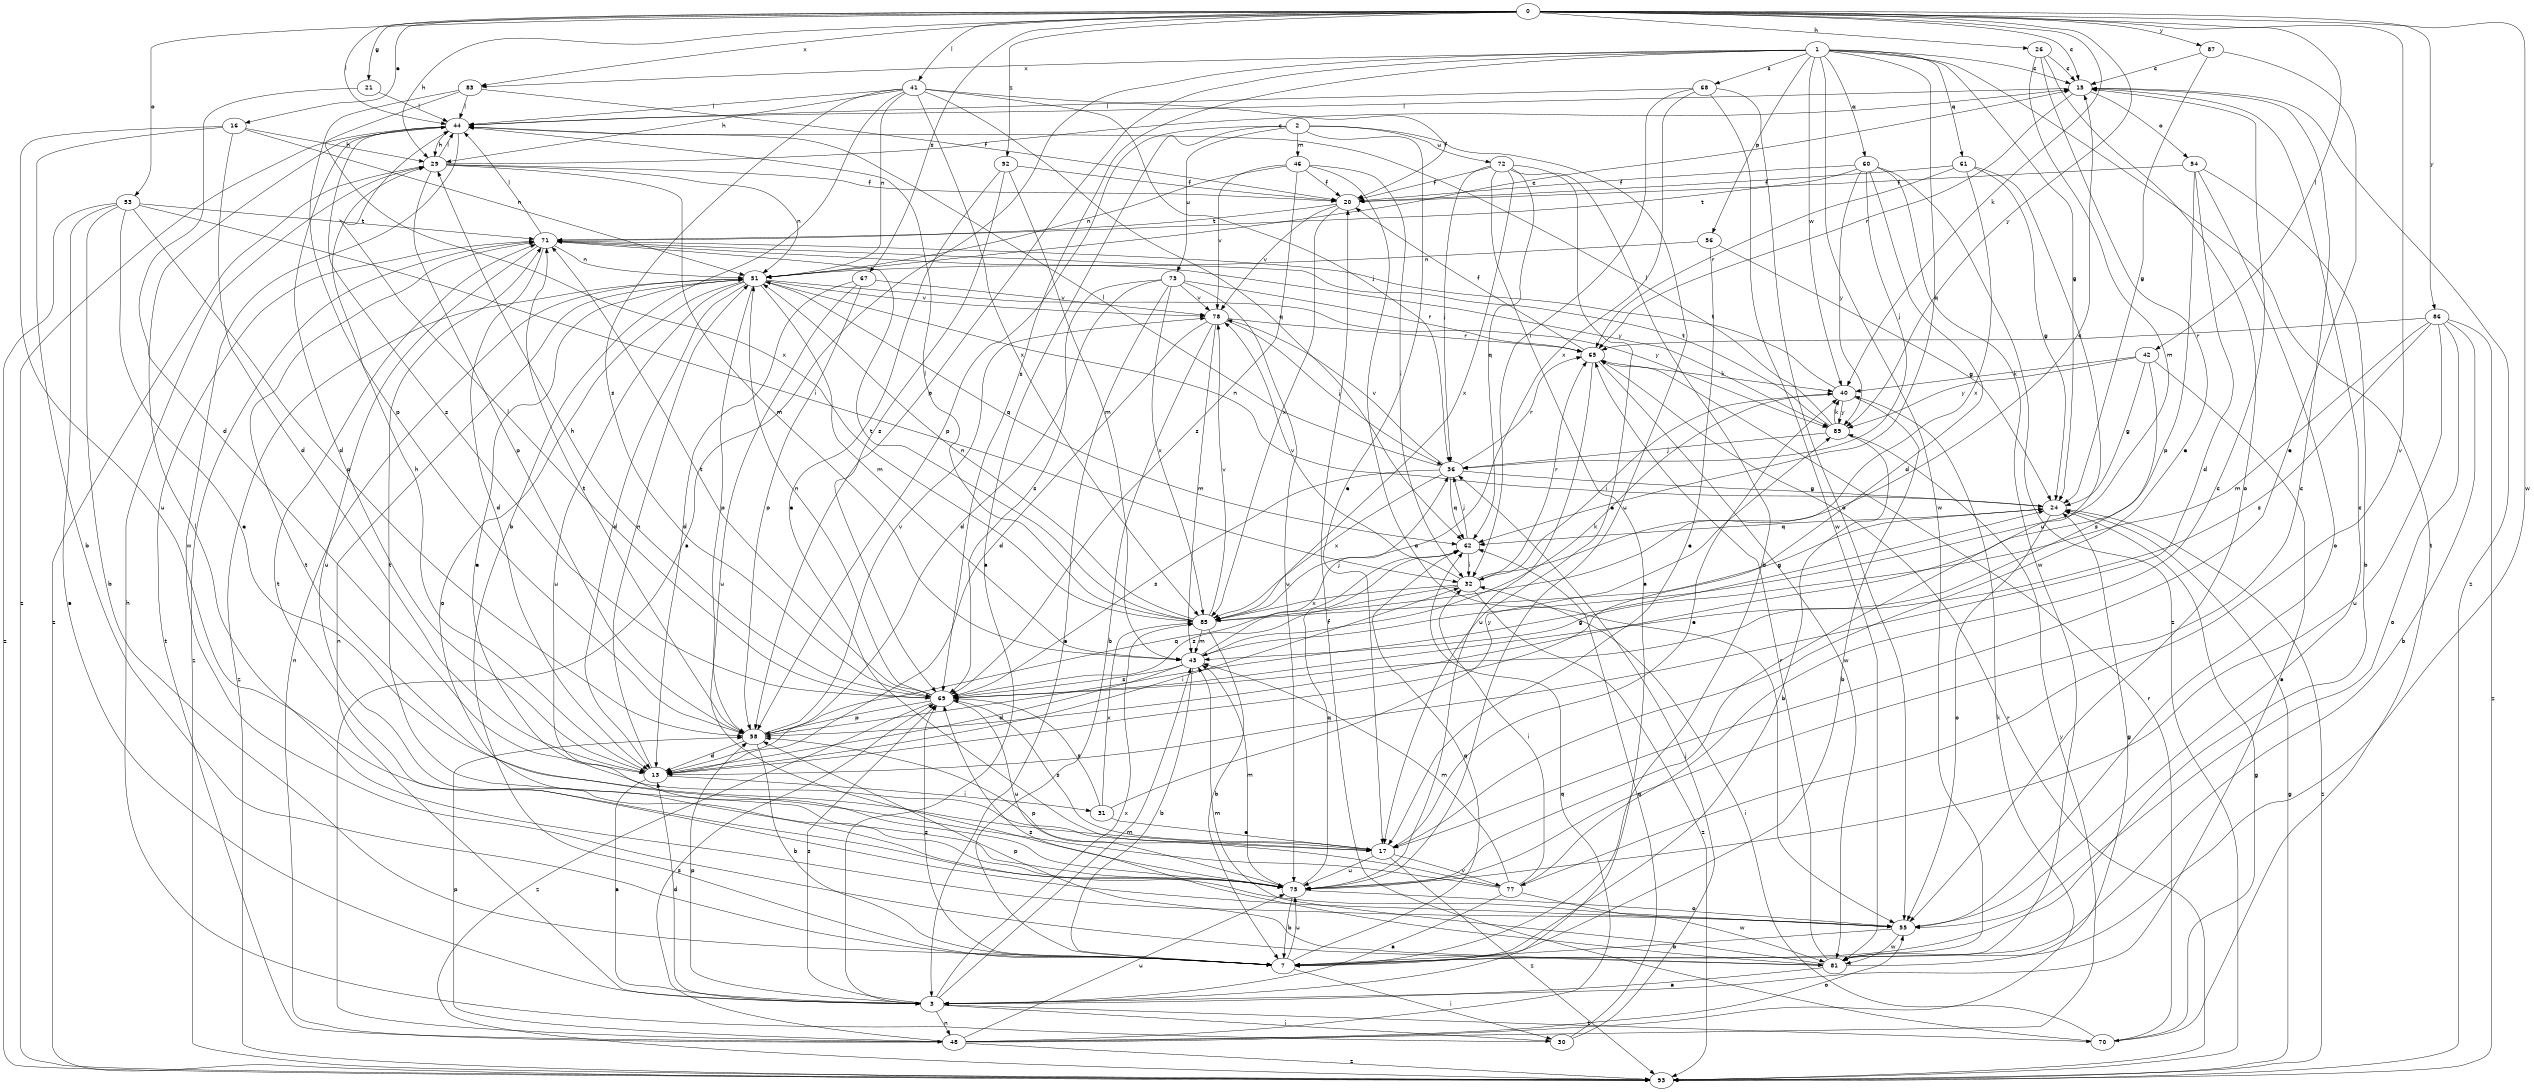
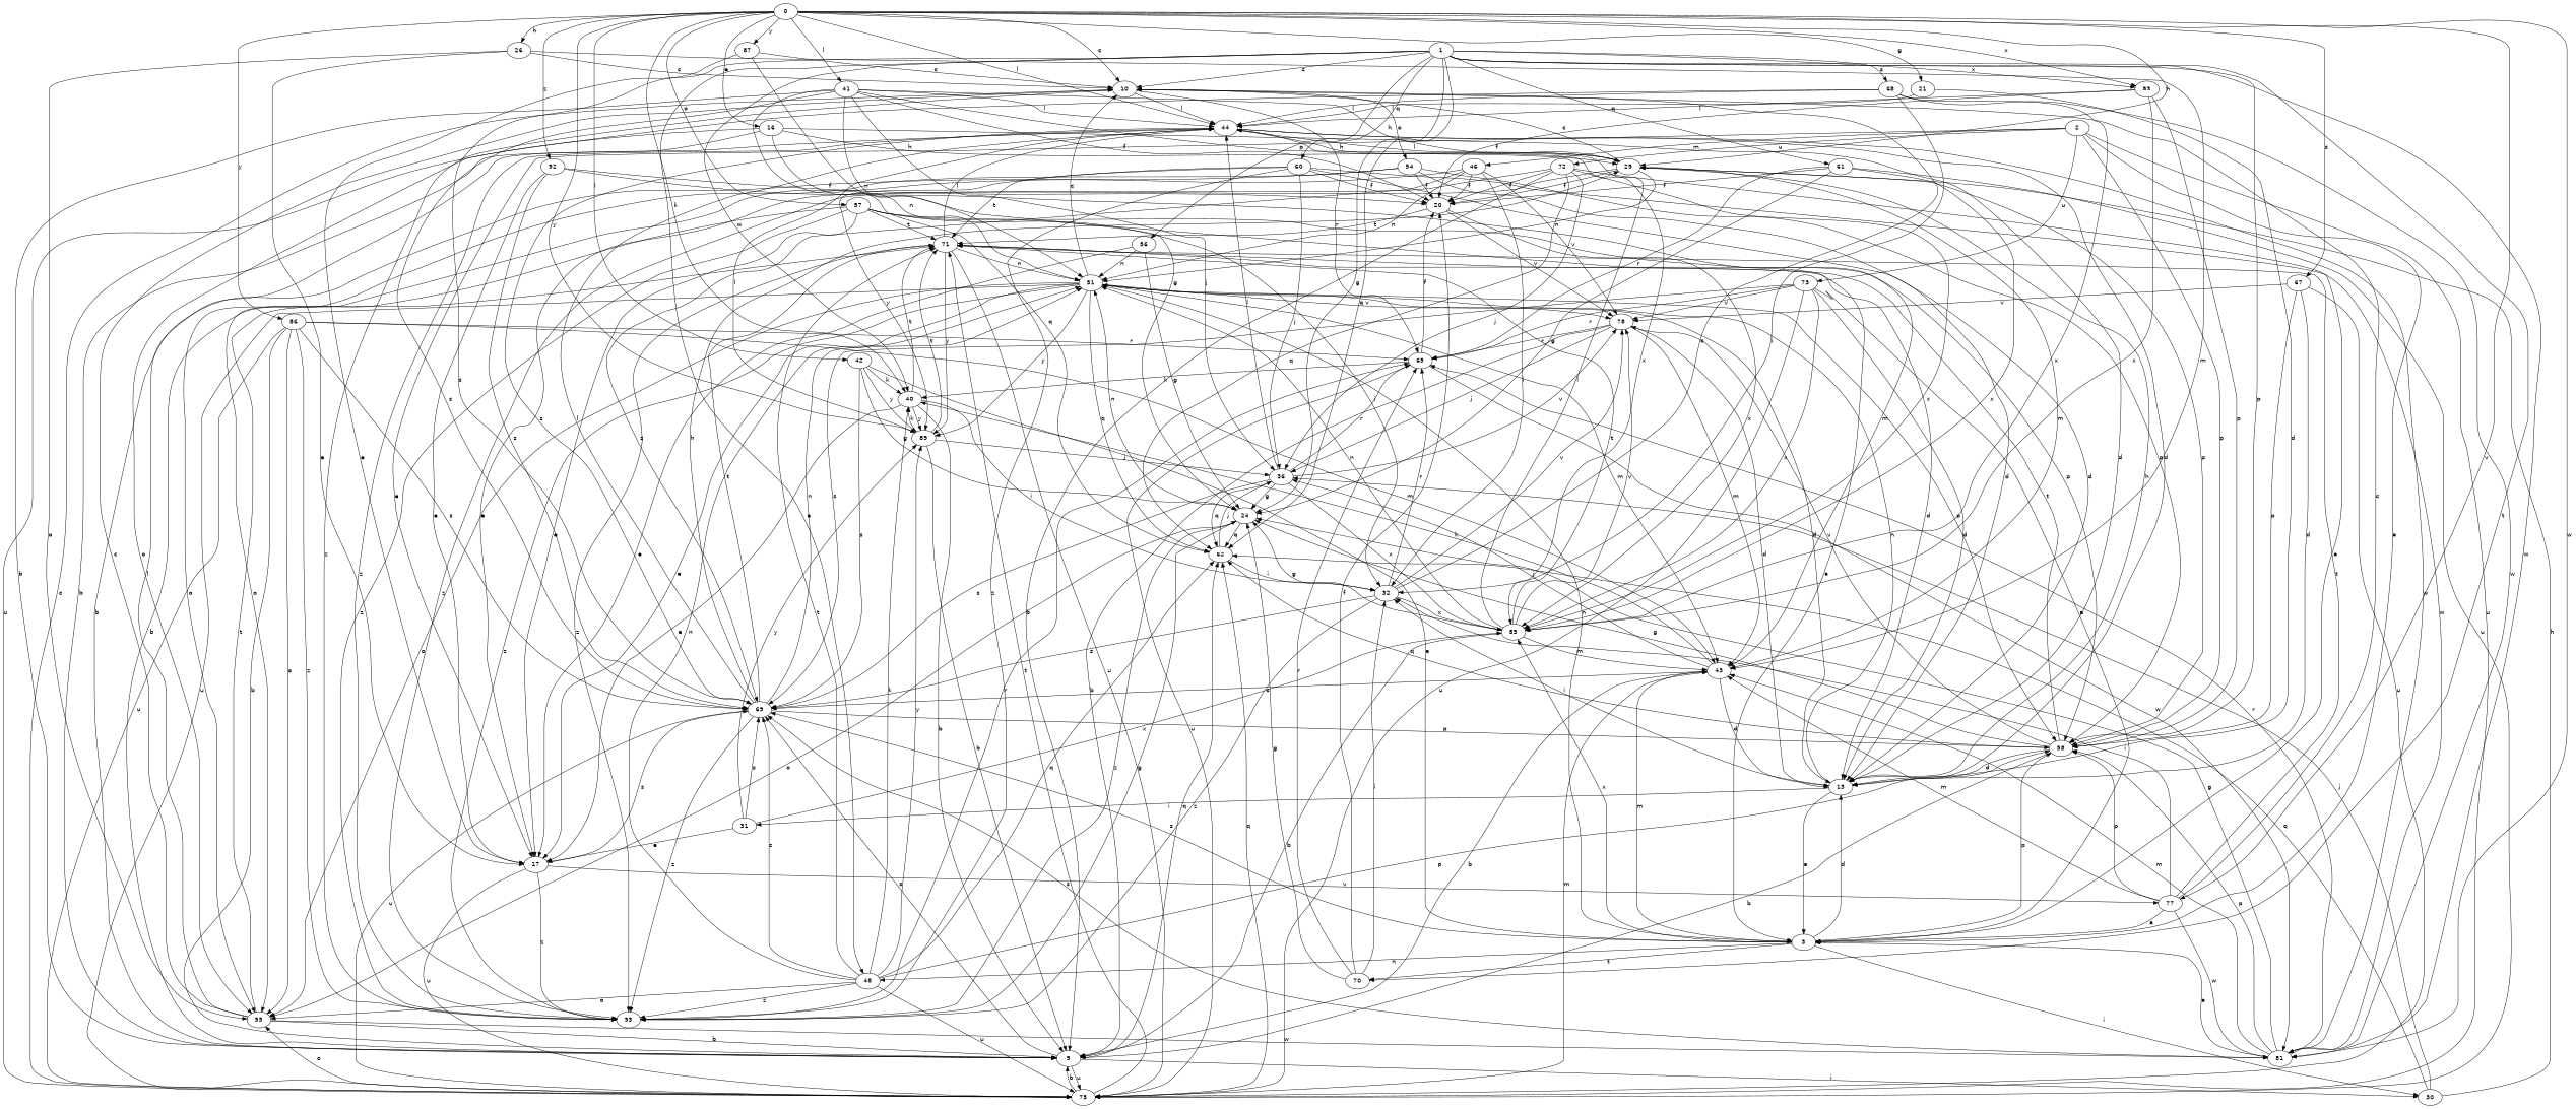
  strict digraph {
    fontname="DejaVu Sans"
    node [fontname="DejaVu Sans"]
    edge [fontname="DejaVu Sans"]
    0
-   10 [label=15]
+   10
    16
    21
    26
    29
    40
    41
    42
    44
-   53
+   53 [label=57]
    67
    77
    81
    83
    86
    87
    89
    92
    54
    65
    93
    75
    13
    51
-   7
+   7 [label=9]
    17
    n28 [label=43]
    55
    58
    20
    32
    71
    62
    69
    85
    36
    3
    24
    78
    1
    56
    60
    61
    68
    70
    48
    30
    2
    46
    72
    73
    31
    0 -> 10 [label=c]
    0 -> 16 [label=e]
    0 -> 21 [label=g]
    0 -> 26 [label=h]
    0 -> 29 [label=h]
    0 -> 40 [label=k]
    0 -> 41 [label=l]
    0 -> 42 [label=l]
    0 -> 44 [label=l]
    0 -> 53 [label=o]
    0 -> 67 [label=s]
    0 -> 77 [label=v]
    0 -> 81 [label=w]
    0 -> 83 [label=x]
    0 -> 86 [label=y]
    0 -> 87 [label=y]
    0 -> 89 [label=y]
    0 -> 92 [label=z]
    10 -> 44 [label=l]
    10 -> 54 [label=o]
    10 -> 65 [label=r]
    10 -> 93 [label=z]
    16 -> 29 [label=h]
    16 -> 75 [label=u]
    16 -> 13 [label=d]
    16 -> 51 [label=n]
    16 -> 7 [label=b]
    21 -> 44 [label=l]
    21 -> 13 [label=d]
    26 -> 10 [label=c]
    26 -> 17 [label=e]
    26 -> n28 [label=m]
    26 -> 55 [label=o]
    29 -> 10 [label=c]
    29 -> 44 [label=l]
    29 -> 93 [label=z]
    29 -> 51 [label=n]
    29 -> n28 [label=m]
    29 -> 58 [label=p]
    29 -> 20 [label=f]
    40 -> 89 [label=y]
    40 -> 7 [label=b]
-   17 -> 40 [label=e]
+   40 -> 17 [label=e]
    40 -> 32 [label=i]
    40 -> 71 [label=t]
    41 -> 29 [label=h]
    41 -> 44 [label=l]
    41 -> 51 [label=n]
    41 -> 7 [label=b]
    41 -> 20 [label=f]
    41 -> 62 [label=q]
    41 -> 69 [label=s]
    41 -> 85 [label=x]
    41 -> 36 [label=j]
    42 -> 40 [label=k]
    42 -> 89 [label=y]
    42 -> 69 [label=s]
    42 -> 3 [label=a]
    42 -> 24 [label=g]
    44 -> 29 [label=h]
    44 -> 81 [label=w]
    44 -> 93 [label=z]
    44 -> 13 [label=d]
    44 -> 69 [label=s]
    53 -> 93 [label=z]
    53 -> 7 [label=b]
    53 -> 17 [label=e]
    53 -> 58 [label=p]
    53 -> 32 [label=i]
    53 -> 71 [label=t]
    53 -> 3 [label=a]
    67 -> 75 [label=u]
    67 -> 13 [label=d]
    67 -> 58 [label=p]
    67 -> 78 [label=v]
    77 -> 10 [label=c]
    77 -> 81 [label=w]
    77 -> n28 [label=m]
    77 -> 58 [label=p]
    77 -> 32 [label=i]
    77 -> 71 [label=t]
    77 -> 3 [label=a]
    81 -> 65 [label=r]
    81 -> n28 [label=m]
    81 -> 58 [label=p]
    81 -> 69 [label=s]
    81 -> 3 [label=a]
    81 -> 24 [label=g]
    83 -> 44 [label=l]
    83 -> 58 [label=p]
    83 -> 20 [label=f]
    83 -> 85 [label=x]
    86 -> 65 [label=r]
    86 -> 93 [label=z]
    86 -> 75 [label=u]
    86 -> 7 [label=b]
    86 -> n28 [label=m]
    86 -> 55 [label=o]
    86 -> 69 [label=s]
    87 -> 10 [label=c]
    87 -> 17 [label=e]
    87 -> 24 [label=g]
    89 -> 40 [label=k]
    89 -> 44 [label=l]
    89 -> 7 [label=b]
    89 -> 71 [label=t]
    89 -> 36 [label=j]
    92 -> 17 [label=e]
    92 -> n28 [label=m]
    92 -> 20 [label=f]
    92 -> 69 [label=s]
    54 -> 13 [label=d]
    54 -> 7 [label=b]
    54 -> 55 [label=o]
    54 -> 58 [label=p]
    54 -> 20 [label=f]
    65 -> 40 [label=k]
    65 -> 81 [label=w]
    65 -> 75 [label=u]
    65 -> 20 [label=f]
    93 -> 65 [label=r]
    93 -> 24 [label=g]
    75 -> 10 [label=c]
    75 -> 7 [label=b]
    75 -> n28 [label=m]
    75 -> 55 [label=o]
    75 -> 71 [label=t]
    75 -> 62 [label=q]
    13 -> 29 [label=h]
    13 -> 51 [label=n]
    13 -> 32 [label=i]
    13 -> 3 [label=a]
    13 -> 31 [label=i]
    51 -> 10 [label=c]
    51 -> 89 [label=y]
    51 -> 93 [label=z]
    51 -> 75 [label=u]
    51 -> 13 [label=d]
    51 -> 17 [label=e]
    51 -> n28 [label=m]
    51 -> 55 [label=o]
    51 -> 58 [label=p]
    51 -> 62 [label=q]
    51 -> 78 [label=v]
    7 -> 75 [label=u]
    7 -> 62 [label=q]
    7 -> 69 [label=s]
    7 -> 30 [label=i]
    17 -> 77 [label=v]
    17 -> 93 [label=z]
    17 -> 75 [label=u]
    17 -> 69 [label=s]
    n28 -> 40 [label=k]
    n28 -> 13 [label=d]
    n28 -> 7 [label=b]
    n28 -> 69 [label=s]
    n28 -> 36 [label=j]
    55 -> 10 [label=c]
    55 -> 44 [label=l]
    55 -> 81 [label=w]
    55 -> 7 [label=b]
    55 -> 71 [label=t]
    58 -> 13 [label=d]
    58 -> 7 [label=b]
    58 -> 71 [label=t]
    58 -> 62 [label=q]
    58 -> 24 [label=g]
    58 -> 78 [label=v]
    20 -> 71 [label=t]
    20 -> 85 [label=x]
    20 -> 78 [label=v]
    32 -> 10 [label=c]
    32 -> 65 [label=r]
    32 -> 93 [label=z]
    32 -> 69 [label=s]
    32 -> 85 [label=x]
    32 -> 78 [label=v]
    71 -> 44 [label=l]
    71 -> 89 [label=y]
    71 -> 93 [label=z]
    71 -> 75 [label=u]
    71 -> 13 [label=d]
    71 -> 51 [label=n]
    62 -> 32 [label=i]
    62 -> 36 [label=j]
    69 -> 29 [label=h]
    69 -> 44 [label=l]
    69 -> 93 [label=z]
    69 -> 75 [label=u]
    69 -> 51 [label=n]
    69 -> 58 [label=p]
    69 -> 71 [label=t]
    85 -> 44 [label=l]
    85 -> 51 [label=n]
    85 -> 7 [label=b]
    85 -> n28 [label=m]
    85 -> 71 [label=t]
    85 -> 24 [label=g]
    85 -> 78 [label=v]
    36 -> 44 [label=l]
    36 -> 65 [label=r]
    36 -> 62 [label=q]
    36 -> 69 [label=s]
    36 -> 85 [label=x]
    36 -> 24 [label=g]
    36 -> 78 [label=v]
    3 -> 13 [label=d]
    3 -> 51 [label=n]
    3 -> n28 [label=m]
    3 -> 58 [label=p]
    3 -> 69 [label=s]
    3 -> 85 [label=x]
    3 -> 70 [label=t]
    3 -> 48 [label=n]
    3 -> 30 [label=i]
    24 -> 93 [label=z]
    24 -> 51 [label=n]
    24 -> 55 [label=o]
    24 -> 62 [label=q]
    78 -> 65 [label=r]
    78 -> 13 [label=d]
    78 -> 7 [label=b]
    78 -> n28 [label=m]
    78 -> 36 [label=j]
    1 -> 10 [label=c]
    1 -> 40 [label=w]
    1 -> 81 [label=w]
    1 -> 83 [label=x]
    1 -> 58 [label=p]
    1 -> 62 [label=q]
    1 -> 69 [label=s]
    1 -> 24 [label=g]
    1 -> 56 [label=p]
    1 -> 60 [label=q]
    1 -> 61 [label=q]
    1 -> 68 [label=s]
    1 -> 70 [label=t]
    1 -> 48 [label=a]
    56 -> 51 [label=n]
    56 -> 17 [label=e]
    56 -> 24 [label=g]
    60 -> 81 [label=w]
    60 -> 89 [label=y]
    60 -> 93 [label=z]
    60 -> 13 [label=d]
    60 -> 20 [label=f]
    60 -> 71 [label=t]
    60 -> 36 [label=j]
    61 -> 65 [label=r]
    61 -> 75 [label=u]
    61 -> 20 [label=f]
    61 -> 85 [label=x]
    61 -> 24 [label=g]
    68 -> 44 [label=l]
    68 -> 81 [label=w]
    68 -> 55 [label=o]
    68 -> 32 [label=i]
    68 -> 85 [label=x]
    70 -> 65 [label=r]
    70 -> 20 [label=f]
    70 -> 32 [label=i]
    70 -> 24 [label=g]
    48 -> 40 [label=k]
    48 -> 89 [label=y]
    48 -> 93 [label=z]
    48 -> 75 [label=u]
    48 -> 51 [label=n]
    48 -> 55 [label=o]
    48 -> 58 [label=p]
    48 -> 71 [label=t]
    48 -> 62 [label=q]
    48 -> 69 [label=s]
    30 -> 29 [label=h]
    30 -> 62 [label=q]
    30 -> 36 [label=j]
    2 -> 75 [label=u]
    2 -> 17 [label=e]
    2 -> 58 [label=p]
    2 -> 3 [label=a]
    2 -> 46 [label=m]
    2 -> 72 [label=u]
    2 -> 73 [label=u]
    46 -> 51 [label=n]
    46 -> 55 [label=o]
    46 -> 20 [label=f]
    46 -> 32 [label=i]
    46 -> 69 [label=s]
    46 -> 78 [label=v]
    72 -> 7 [label=b]
    72 -> 17 [label=e]
    72 -> 20 [label=f]
    72 -> 62 [label=q]
    72 -> 85 [label=x]
    72 -> 36 [label=j]
    72 -> 3 [label=a]
    73 -> 65 [label=r]
    73 -> 75 [label=u]
    73 -> 13 [label=d]
    73 -> 69 [label=s]
    73 -> 85 [label=x]
    73 -> 3 [label=a]
    73 -> 78 [label=v]
    31 -> 89 [label=y]
    31 -> 17 [label=e]
    31 -> 69 [label=s]
    31 -> 85 [label=x]
  }
